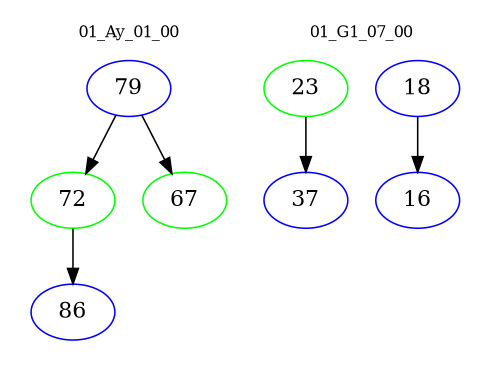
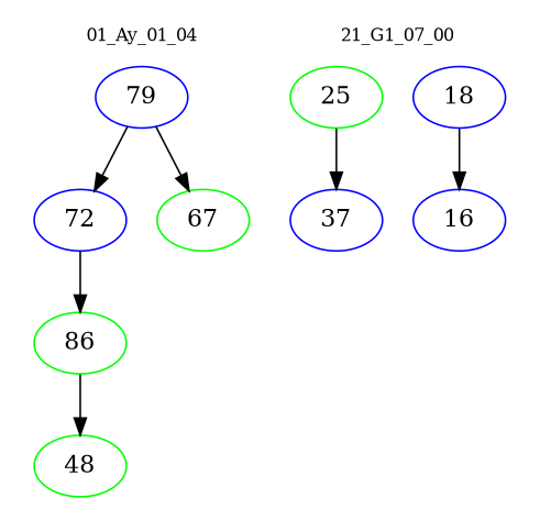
  digraph {
    node [color=blue]
    edge [color=black]
-   n1 [color=green label=72]
-   n2 [label=86]
+   n1 [label=72]
+   n2 [color=green label=86]
    n3 [label=79]
+   n4 [color=green label=48]
    n5 [color=green label=67]
    n6 [label=18]
    n7 [label=16]
-   n8 [color=green label=23]
+   n8 [color=green label=25]
    n9 [label=37]
    subgraph cluster_1 {
      color=white
      fontsize=10
-     label="01_Ay_01_00"
+     label="01_Ay_01_04"
      n1
      n2
      n3
+     n4
      n5
    }
    subgraph cluster_2 {
      color=white
      fontsize=10
-     label="01_G1_07_00"
+     label="21_G1_07_00"
      n6
      n7
      n8
      n9
    }
    n1 -> n2
+   n2 -> n4
    n3 -> n1
    n3 -> n5
    n6 -> n7
    n8 -> n9
  }
